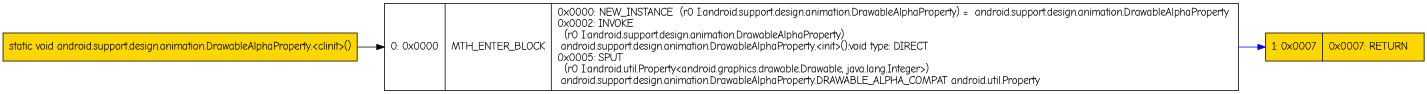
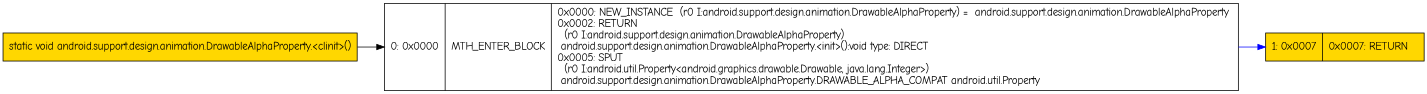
  digraph {
    rankdir=LR
    fontname="Comic Neue"
    node [shape=record style=filled fillcolor=gold fontname="Comic Neue"]
    edge [style=solid fontname="Comic Neue"]
-   n1 [label="{0\:\ 0x0000|MTH_ENTER_BLOCK\l|0x0000: NEW_INSTANCE  (r0 I:android.support.design.animation.DrawableAlphaProperty) =  android.support.design.animation.DrawableAlphaProperty \l0x0002: INVOKE  \l  (r0 I:android.support.design.animation.DrawableAlphaProperty)\l android.support.design.animation.DrawableAlphaProperty.\<init\>():void type: DIRECT \l0x0005: SPUT  \l  (r0 I:android.util.Property\<android.graphics.drawable.Drawable, java.lang.Integer\>)\l android.support.design.animation.DrawableAlphaProperty.DRAWABLE_ALPHA_COMPAT android.util.Property \l}" fillcolor=white]
+   n1 [label="{0\:\ 0x0000|MTH_ENTER_BLOCK\l|0x0000: NEW_INSTANCE  (r0 I:android.support.design.animation.DrawableAlphaProperty) =  android.support.design.animation.DrawableAlphaProperty \l0x0002: RETURN  \l  (r0 I:android.support.design.animation.DrawableAlphaProperty)\l android.support.design.animation.DrawableAlphaProperty.\<init\>():void type: DIRECT \l0x0005: SPUT  \l  (r0 I:android.util.Property\<android.graphics.drawable.Drawable, java.lang.Integer\>)\l android.support.design.animation.DrawableAlphaProperty.DRAWABLE_ALPHA_COMPAT android.util.Property \l}" fillcolor=white]
    n2 [label="{1\:\ 0x0007|0x0007: RETURN   \l}"]
    n3 [label="{static void android.support.design.animation.DrawableAlphaProperty.\<clinit\>() }"]
    n1 -> n2 [color=blue]
    n3 -> n1 [color=black]
  }
